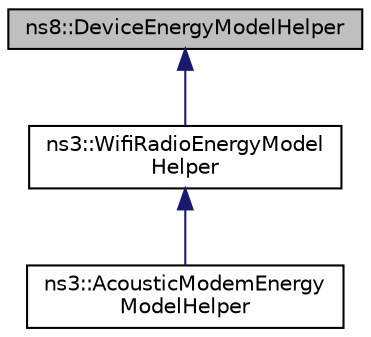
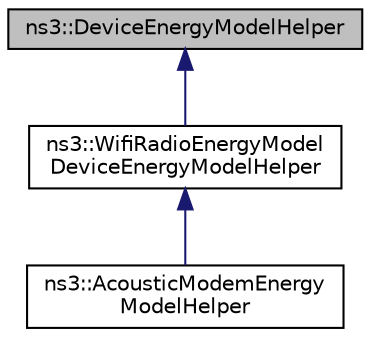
  digraph {
    node [color=black fillcolor=white fontname=Helvetica fontsize=10 shape=record style=filled]
    edge [color=midnightblue dir=back fontname=Helvetica fontsize=10 labelfontname=Helvetica labelfontsize=10 style=solid]
-   n1 [fillcolor=grey75 fontcolor=black height=0.2 label="ns8::DeviceEnergyModelHelper" width=0.4]
-   n2 [height=0.2 label="ns3::WifiRadioEnergyModel\lHelper" width=0.4]
+   n1 [fillcolor=grey75 fontcolor=black height=0.2 label="ns3::DeviceEnergyModelHelper" width=0.4]
+   n2 [height=0.2 label="ns3::WifiRadioEnergyModel\lDeviceEnergyModelHelper" width=0.4]
    n3 [height=0.2 label="ns3::AcousticModemEnergy\lModelHelper" width=0.4]
    n1 -> n2
    n2 -> n3
  }
